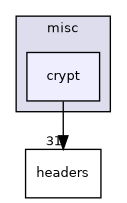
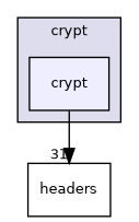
  digraph {
    compound=true
    node [fontname=Helvetica fontsize=10 shape=box]
    n1 [fillcolor="#eeeeff" label=crypt pencolor=black style=filled]
    n2 [label=headers]
    subgraph cluster_1 {
      bgcolor="#ddddee"
      fontname=Helvetica
      fontsize=10
-     label=misc
+     label=crypt
      pencolor=black
      n1
    }
    n1 -> n2 [headlabel=31 labeldistance=1.5 labelfontname=Helvetica labelfontsize=10]
  }
